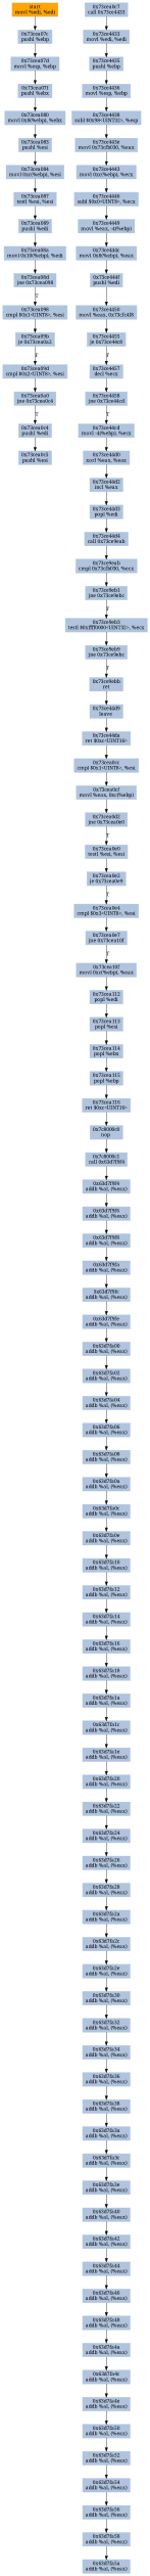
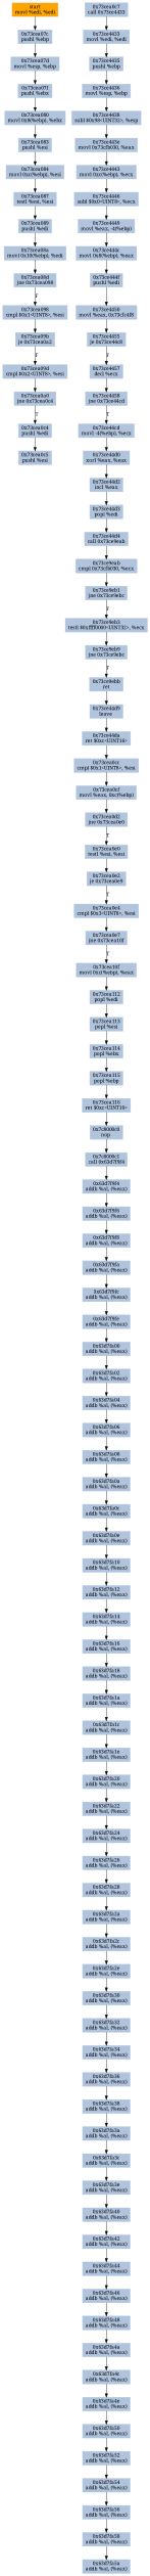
  digraph {
    fontname="Noto Serif"
    node [color=lightsteelblue fillcolor=lightsteelblue fontname="Noto Serif" shape=rectangle style=filled]
    edge [color="#000000" fontname="Noto Serif"]
    n1 [color=lightgrey fillcolor=orange label="start\nmovl %edi, %edi"]
    n2 [label="0x73cea07c\npushl %ebp"]
    n3 [label="0x73cea07d\nmovl %esp, %ebp"]
    n4 [label="0x73cea07f\npushl %ebx"]
    n5 [label="0x73cea080\nmovl 0x8(%ebp), %ebx"]
    n6 [label="0x73cea083\npushl %esi"]
    n7 [label="0x73cea084\nmovl 0xc(%ebp), %esi"]
    n8 [label="0x73cea087\ntestl %esi, %esi"]
    n9 [label="0x73cea089\npushl %edi"]
    n10 [label="0x73cea08a\nmovl 0x10(%ebp), %edi"]
    n11 [label="0x73cea08d\njne 0x73cea098"]
    n12 [label="0x73cea098\ncmpl $0x1<UINT8>, %esi"]
    n13 [label="0x73cea09b\nje 0x73cea0a2"]
    n14 [label="0x73cea09d\ncmpl $0x2<UINT8>, %esi"]
    n15 [label="0x73cea0a0\njne 0x73cea0c4"]
    n16 [label="0x73cea0c4\npushl %edi"]
    n17 [label="0x73cea0c5\npushl %esi"]
    n18 [label="0x73cea0c7\ncall 0x73ce4433"]
    n19 [label="0x73ce4433\nmovl %edi, %edi"]
    n20 [label="0x73ce4435\npushl %ebp"]
    n21 [label="0x73ce4436\nmovl %esp, %ebp"]
    n22 [label="0x73ce4438\nsubl $0x98<UINT32>, %esp"]
    n23 [label="0x73ce443e\nmovl 0x73cfb030, %eax"]
    n24 [label="0x73ce4443\nmovl 0xc(%ebp), %ecx"]
    n25 [label="0x73ce4446\nsubl $0x0<UINT8>, %ecx"]
    n26 [label="0x73ce4449\nmovl %eax, -4(%ebp)"]
    n27 [label="0x73ce444c\nmovl 0x8(%ebp), %eax"]
    n28 [label="0x73ce444f\npushl %edi"]
    n29 [label="0x73ce4450\nmovl %eax, 0x73cfc4f8"]
    n30 [label="0x73ce4455\nje 0x73ce44c8"]
    n31 [label="0x73ce4457\ndecl %ecx"]
    n32 [label="0x73ce4458\njne 0x73ce44cd"]
    n33 [label="0x73ce44cd\nmovl -4(%ebp), %ecx"]
    n34 [label="0x73ce44d0\nxorl %eax, %eax"]
    n35 [label="0x73ce44d2\nincl %eax"]
    n36 [label="0x73ce44d3\npopl %edi"]
    n37 [label="0x73ce44d4\ncall 0x73ce9eab"]
    n38 [label="0x73ce9eab\ncmpl 0x73cfb030, %ecx"]
    n39 [label="0x73ce9eb1\njne 0x73ce9ebc"]
    n40 [label="0x73ce9eb3\ntestl $0xffff0000<UINT32>, %ecx"]
    n41 [label="0x73ce9eb9\njne 0x73ce9ebc"]
    n42 [label="0x73ce9ebb\nret"]
    n43 [label="0x73ce44d9\nleave "]
    n44 [label="0x73ce44da\nret $0xc<UINT16>"]
    n45 [label="0x73cea0cc\ncmpl $0x1<UINT8>, %esi"]
    n46 [label="0x73cea0cf\nmovl %eax, 0xc(%ebp)"]
    n47 [label="0x73cea0d2\njne 0x73cea0e0"]
    n48 [label="0x73cea0e0\ntestl %esi, %esi"]
    n49 [label="0x73cea0e2\nje 0x73cea0e9"]
    n50 [label="0x73cea0e4\ncmpl $0x3<UINT8>, %esi"]
    n51 [label="0x73cea0e7\njne 0x73cea10f"]
    n52 [label="0x73cea10f\nmovl 0xc(%ebp), %eax"]
    n53 [label="0x73cea112\npopl %edi"]
    n54 [label="0x73cea113\npopl %esi"]
    n55 [label="0x73cea114\npopl %ebx"]
    n56 [label="0x73cea115\npopl %ebp"]
    n57 [label="0x73cea116\nret $0xc<UINT16>"]
    n58 [label="0x7c8000c0\nnop "]
    n59 [label="0x7c8000c1\ncall 0x63d7f9f4"]
    n60 [label="0x63d7f9f4\naddb %al, (%eax)"]
    n61 [label="0x63d7f9f6\naddb %al, (%eax)"]
    n62 [label="0x63d7f9f8\naddb %al, (%eax)"]
    n63 [label="0x63d7f9fa\naddb %al, (%eax)"]
    n64 [label="0x63d7f9fc\naddb %al, (%eax)"]
    n65 [label="0x63d7f9fe\naddb %al, (%eax)"]
    n66 [label="0x63d7fa00\naddb %al, (%eax)"]
    n67 [label="0x63d7fa02\naddb %al, (%eax)"]
    n68 [label="0x63d7fa04\naddb %al, (%eax)"]
    n69 [label="0x63d7fa06\naddb %al, (%eax)"]
    n70 [label="0x63d7fa08\naddb %al, (%eax)"]
    n71 [label="0x63d7fa0a\naddb %al, (%eax)"]
    n72 [label="0x63d7fa0c\naddb %al, (%eax)"]
    n73 [label="0x63d7fa0e\naddb %al, (%eax)"]
    n74 [label="0x63d7fa10\naddb %al, (%eax)"]
    n75 [label="0x63d7fa12\naddb %al, (%eax)"]
    n76 [label="0x63d7fa14\naddb %al, (%eax)"]
    n77 [label="0x63d7fa16\naddb %al, (%eax)"]
    n78 [label="0x63d7fa18\naddb %al, (%eax)"]
    n79 [label="0x63d7fa1a\naddb %al, (%eax)"]
    n80 [label="0x63d7fa1c\naddb %al, (%eax)"]
    n81 [label="0x63d7fa1e\naddb %al, (%eax)"]
    n82 [label="0x63d7fa20\naddb %al, (%eax)"]
    n83 [label="0x63d7fa22\naddb %al, (%eax)"]
    n84 [label="0x63d7fa24\naddb %al, (%eax)"]
    n85 [label="0x63d7fa26\naddb %al, (%eax)"]
    n86 [label="0x63d7fa28\naddb %al, (%eax)"]
    n87 [label="0x63d7fa2a\naddb %al, (%eax)"]
    n88 [label="0x63d7fa2c\naddb %al, (%eax)"]
    n89 [label="0x63d7fa2e\naddb %al, (%eax)"]
    n90 [label="0x63d7fa30\naddb %al, (%eax)"]
    n91 [label="0x63d7fa32\naddb %al, (%eax)"]
    n92 [label="0x63d7fa34\naddb %al, (%eax)"]
    n93 [label="0x63d7fa36\naddb %al, (%eax)"]
    n94 [label="0x63d7fa38\naddb %al, (%eax)"]
    n95 [label="0x63d7fa3a\naddb %al, (%eax)"]
    n96 [label="0x63d7fa3c\naddb %al, (%eax)"]
    n97 [label="0x63d7fa3e\naddb %al, (%eax)"]
    n98 [label="0x63d7fa40\naddb %al, (%eax)"]
    n99 [label="0x63d7fa42\naddb %al, (%eax)"]
    n100 [label="0x63d7fa44\naddb %al, (%eax)"]
    n101 [label="0x63d7fa46\naddb %al, (%eax)"]
    n102 [label="0x63d7fa48\naddb %al, (%eax)"]
    n103 [label="0x63d7fa4a\naddb %al, (%eax)"]
    n104 [label="0x63d7fa4c\naddb %al, (%eax)"]
    n105 [label="0x63d7fa4e\naddb %al, (%eax)"]
    n106 [label="0x63d7fa50\naddb %al, (%eax)"]
    n107 [label="0x63d7fa52\naddb %al, (%eax)"]
    n108 [label="0x63d7fa54\naddb %al, (%eax)"]
    n109 [label="0x63d7fa56\naddb %al, (%eax)"]
    n110 [label="0x63d7fa58\naddb %al, (%eax)"]
    n111 [label="0x63d7fa5a\naddb %al, (%eax)"]
    n1 -> n2
    n2 -> n3
    n3 -> n4
    n4 -> n5
    n5 -> n6
    n6 -> n7
    n7 -> n8
    n8 -> n9
    n9 -> n10
    n10 -> n11
-   n11 -> n12 [label=T]
+   n11 -> n12 [label=F]
    n12 -> n13
    n13 -> n14 [label=F]
    n14 -> n15
    n15 -> n16 [label=T]
    n16 -> n17
    n18 -> n19
    n19 -> n20
    n20 -> n21
    n21 -> n22
    n22 -> n23
    n23 -> n24
    n24 -> n25
    n25 -> n26
    n26 -> n27
    n27 -> n28
    n28 -> n29
    n29 -> n30
    n30 -> n31 [label=F]
    n31 -> n32
    n32 -> n33 [label=T]
    n33 -> n34
    n34 -> n35
    n35 -> n36
    n36 -> n37
    n37 -> n38
    n38 -> n39
    n39 -> n40 [label=F]
    n40 -> n41
    n41 -> n42 [label=F]
    n42 -> n43
    n43 -> n44
    n44 -> n45
    n45 -> n46
    n46 -> n47
    n47 -> n48 [label=T]
    n48 -> n49
    n49 -> n50 [label=T]
    n50 -> n51
    n51 -> n52 [label=T]
    n52 -> n53
    n53 -> n54
    n54 -> n55
    n55 -> n56
    n56 -> n57
    n57 -> n58
    n58 -> n59
    n59 -> n60
    n60 -> n61
    n61 -> n62
    n62 -> n63
    n63 -> n64
    n64 -> n65
    n65 -> n66
    n66 -> n67
    n67 -> n68
    n68 -> n69
    n69 -> n70
    n70 -> n71
    n71 -> n72
    n72 -> n73
    n73 -> n74
    n74 -> n75
    n75 -> n76
    n76 -> n77
    n77 -> n78
    n78 -> n79
    n79 -> n80
    n80 -> n81
    n81 -> n82
    n82 -> n83
    n83 -> n84
    n84 -> n85
    n85 -> n86
    n86 -> n87
    n87 -> n88
    n88 -> n89
    n89 -> n90
    n90 -> n91
    n91 -> n92
    n92 -> n93
    n93 -> n94
    n94 -> n95
    n95 -> n96
    n96 -> n97
    n97 -> n98
    n98 -> n99
    n99 -> n100
    n100 -> n101
    n101 -> n102
    n102 -> n103
    n103 -> n104
    n104 -> n105
    n105 -> n106
    n106 -> n107
    n107 -> n108
    n108 -> n109
    n109 -> n110
    n110 -> n111
  }
